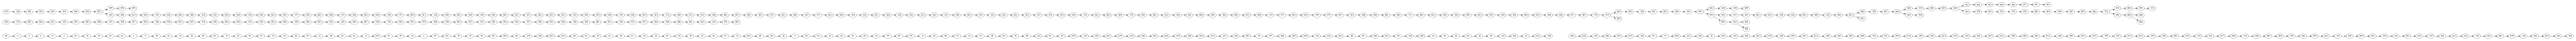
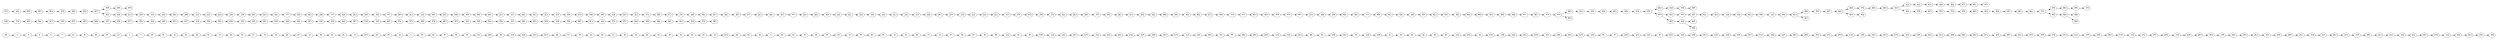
  digraph {
    fontname="IBM Plex Mono"
    rankdir=LR
    node [fontname="IBM Plex Mono"]
    edge [fontname="IBM Plex Mono"]
    40
    3
    4
    6
    8
    7
    16
    35
    46
    47
    22
    1
    9
    19
    31
    41
    36
    45
    51
    54
    63
    75
    72
    93
    33
    43
    29
    14
    38
    61
    26
    71
    107
    67
    49
    12
    2
    39
    83
    89
    73
    76
    84
    105
    82
    119
    124
    125
    110
    48
    57
    70
    11
    10
    17
    20
    15
    24
    44
    30
    21
    32
    37
    13
    101
    60
    50
    18
    5
    52
    53
    55
    23
    27
    28
    65
    79
    87
    59
    62
    66
    85
    74
    64
    77
    78
    69
    90
    80
    111
    91
    98
    109
    113
    132
    127
    139
    141
    143
    166
    168
    169
    220
    153
    131
    117
    142
    103
    96
    99
    104
    106
    108
    112
    116
    123
    88
    92
    145
    162
    94
    118
    120
    81
    25
    34
    42
    58
    56
    115
    114
    68
    136
    138
+   144
    146
    158
    147
    184
    135
    129
    126
    95
    97
    100
    121
    122
    86
    102
    134
    128
    152
    140
    148
    149
    157
    151
    150
    167
    183
    200
    192
    172
    198
    133
    130
    137
    164
    178
    154
    155
    165
    161
    180
    181
    182
    191
    186
    207
    215
    237
    199
    175
    173
    163
    159
    196
    202
    170
    176
    171
    177
    188
    174
    160
    189
    203
    179
    156
    195
    212
    227
    270
    209
    216
    194
    217
    232
    231
    219
    201
    213
    222
    234
    211
    247
    190
    214
    226
    224
    236
    204
    248
    275
    301
    266
    267
    249
    221
    185
    208
    197
    218
    277
    205
    206
    210
    223
    187
    193
    233
    246
    250
    241
    229
    252
    258
    240
    245
    259
    235
    243
    262
    287
    238
    239
    242
    276
    279
    300
    278
    303
    257
    251
    255
    256
    296
    317
    254
    225
    228
    230
    253
    281
    311
    264
    271
    272
    268
    280
    286
    261
    263
    269
    273
    282
    274
    244
    293
    299
    310
    329
    354
    318
    307
    289
    305
    294
    295
    298
    314
    309
    319
    320
    306
    308
    325
    332
    338
    330
    334
    345
    363
    356
    297
    339
    285
    288
    292
    260
    283
    284
    290
    291
    304
    312
    316
    344
    302
    340
    349
    346
    341
    315
    327
    381
    355
    352
    359
    394
    370
    348
    347
    358
    369
    353
    371
    389
    372
    376
    380
    402
    397
    385
    387
    377
    362
    386
    367
    417
    366
    368
    364
    313
    321
    328
    342
    322
    323
    336
    337
    350
    343
    324
    335
    331
    326
    351
    357
    374
    378
    390
    373
    361
    383
    384
    379
    395
    382
    333
    360
    365
    408
    396
    406
    403
    375
    404
    414
    427
    434
    454
    444
    429
    447
    393
    388
    398
    401
    405
    411
    409
    416
    436
    420
    399
    433
    439
    450
    456
    448
    392
    400
    428
    421
    407
    424
    419
    445
    449
    451
    435
    413
    425
    430
    441
    422
    452
    494
    443
    455
    487
    478
    489
    442
    463
    437
    431
    423
    418
    410
    426
    440
    415
    446
    453
    458
    467
    499
    497
    460
    468
    469
    475
    498
    481
    438
    432
    462
    464
    461
    470
    476
    484
    486
    477
    491
    492
    412
    391
    473
    479
    482
    493
    485
    457
    459
    466
    471
    474
    495
    483
    480
    496
    472
    488
    500
    465
    490
    40 -> 3
    3 -> 4
    4 -> 6
    6 -> 8
    8 -> 7
    7 -> 16
    16 -> 35
    35 -> 46
    46 -> 47
    47 -> 22
    22 -> 1
    1 -> 9
    9 -> 19
    19 -> 31
    31 -> 41
    41 -> 36
    36 -> 45
    45 -> 51
    51 -> 54
    54 -> 63
    63 -> 75
    75 -> 72
    72 -> 93
    93 -> 33
    33 -> 43
    43 -> 29
    29 -> 14
    14 -> 38
    38 -> 61
    61 -> 26
    26 -> 71
    71 -> 107
    107 -> 67
    67 -> 49
    49 -> 12
    12 -> 2
    2 -> 39
    39 -> 83
    83 -> 89
    89 -> 73
    73 -> 76
    76 -> 84
    84 -> 105
    105 -> 82
    82 -> 119
    119 -> 124
    124 -> 125
    125 -> 110
    110 -> 48
    48 -> 57
    57 -> 70
    70 -> 11
    11 -> 10
    10 -> 17
    17 -> 20
    20 -> 15
    15 -> 24
    24 -> 44
    44 -> 30
    30 -> 21
    21 -> 32
    32 -> 37
    37 -> 13
    13 -> 101
    101 -> 60
    60 -> 50
    50 -> 18
    18 -> 5
    5 -> 52
    52 -> 53
    53 -> 55
    55 -> 23
    23 -> 27
    27 -> 28
    28 -> 65
    65 -> 79
    79 -> 87
    87 -> 59
    59 -> 62
    62 -> 66
    66 -> 85
    85 -> 74
    74 -> 64
    64 -> 77
    77 -> 78
    78 -> 69
    69 -> 90
    90 -> 80
    80 -> 111
    111 -> 91
    91 -> 98
    98 -> 109
    109 -> 113
    113 -> 132
    132 -> 127
    127 -> 139
    139 -> 141
    141 -> 143
    143 -> 166
    166 -> 168
    168 -> 169
    169 -> 220
    220 -> 153
    153 -> 131
    131 -> 117
    117 -> 142
    142 -> 103
    103 -> 96
    96 -> 99
    99 -> 104
    104 -> 106
    106 -> 108
    108 -> 112
    112 -> 116
    116 -> 123
    123 -> 88
    88 -> 92
    92 -> 145
    145 -> 162
    162 -> 94
    94 -> 118
    118 -> 120
    120 -> 81
    81 -> 25
    25 -> 34
    34 -> 42
    42 -> 58
    58 -> 56
    56 -> 115
    115 -> 114
    114 -> 68
    68 -> 136
    136 -> 138
+   138 -> 144
+   144 -> 146
    146 -> 158
    158 -> 147
    147 -> 184
    184 -> 135
    135 -> 129
    129 -> 126
    126 -> 95
    95 -> 97
    97 -> 100
    100 -> 121
    121 -> 122
    122 -> 86
    86 -> 102
    102 -> 134
    134 -> 128
    128 -> 152
    152 -> 140
    140 -> 148
    148 -> 149
    149 -> 157
    157 -> 151
    151 -> 150
    150 -> 167
    167 -> 183
    183 -> 200
    200 -> 192
    192 -> 172
    172 -> 198
    198 -> 133
    133 -> 130
    130 -> 137
    137 -> 164
    164 -> 178
    178 -> 154
    154 -> 155
    155 -> 165
    165 -> 161
    161 -> 180
    180 -> 181
    181 -> 182
    182 -> 191
    191 -> 186
    186 -> 207
    207 -> 215
    215 -> 237
    237 -> 199
    199 -> 175
    175 -> 173
    173 -> 163
    163 -> 159
    159 -> 196
    196 -> 202
    202 -> 170
    170 -> 176
    176 -> 171
    171 -> 177
    177 -> 188
    188 -> 174
    174 -> 160
    160 -> 189
    189 -> 203
    203 -> 179
    179 -> 156
    156 -> 195
    195 -> 212
    212 -> 227
    227 -> 270
    270 -> 209
    209 -> 216
    216 -> 194
    194 -> 217
    217 -> 232
    232 -> 231
    231 -> 219
    219 -> 201
    201 -> 213
    213 -> 222
    222 -> 234
    234 -> 211
    211 -> 247
    247 -> 190
    190 -> 214
    214 -> 226
    226 -> 224
    224 -> 236
    236 -> 204
    248 -> 275
    275 -> 301
    301 -> 266
    266 -> 267
    267 -> 249
    249 -> 221
    221 -> 185
    185 -> 208
    208 -> 197
    197 -> 218
    218 -> 277
    277 -> 205
    205 -> 206
    206 -> 210
    210 -> 223
    223 -> 187
    187 -> 193
    193 -> 233
    233 -> 246
    246 -> 250
    250 -> 241
    241 -> 229
    229 -> 252
    252 -> 258
    258 -> 240
    240 -> 245
    245 -> 259
    259 -> 235
    235 -> 243
    243 -> 262
    262 -> 287
    287 -> 238
    238 -> 239
    239 -> 242
    242 -> 276
    276 -> 279
    279 -> 300
    300 -> 278
    278 -> 303
    303 -> 257
    257 -> 251
    251 -> 255
    255 -> 256
    256 -> 296
    296 -> 317
    317 -> 254
    254 -> 225
    225 -> 228
    228 -> 230
    230 -> 253
    253 -> 281
    281 -> 311
    311 -> 264
    264 -> 271
    271 -> 272
    272 -> 268
    268 -> 280
    280 -> 286
    286 -> 261
    261 -> 263
    263 -> 269
    269 -> 273
    273 -> 282
    274 -> 244
    244 -> 293
    293 -> 299
    299 -> 310
    310 -> 329
    329 -> 354
    354 -> 318
    318 -> 307
    307 -> 289
    307 -> 305
    289 -> 294
    305 -> 298
    294 -> 295
    298 -> 314
    314 -> 309
    309 -> 319
    319 -> 320
    320 -> 306
    306 -> 308
    308 -> 325
    325 -> 332
    332 -> 338
    338 -> 330
    330 -> 334
    334 -> 345
    345 -> 363
    363 -> 356
    356 -> 297
    297 -> 339
    339 -> 285
    285 -> 288
    288 -> 292
    292 -> 260
    260 -> 283
    283 -> 284
    284 -> 290
    290 -> 291
    291 -> 304
    304 -> 312
    312 -> 316
    316 -> 344
    344 -> 302
    302 -> 340
    340 -> 349
    349 -> 346
    346 -> 341
    341 -> 315
    315 -> 327
    327 -> 381
    381 -> 355
    355 -> 352
    352 -> 359
    359 -> 394
    394 -> 370
    370 -> 348
    348 -> 347
    347 -> 358
    358 -> 369
    369 -> 353
    353 -> 371
    371 -> 389
    389 -> 372
    372 -> 376
    376 -> 380
    380 -> 402
    402 -> 397
    397 -> 385
    385 -> 387
    387 -> 377
    377 -> 362
    362 -> 386
    386 -> 367
    367 -> 417
    417 -> 366
    366 -> 368
    368 -> 364
    364 -> 313
    313 -> 321
    321 -> 328
    328 -> 342
    342 -> 322
    322 -> 323
    323 -> 336
    336 -> 337
    337 -> 350
    350 -> 343
    343 -> 324
    324 -> 335
    335 -> 331
    331 -> 326
    326 -> 351
    351 -> 357
    357 -> 374
    374 -> 378
    378 -> 390
    390 -> 373
    373 -> 361
    361 -> 383
    383 -> 384
    384 -> 379
    379 -> 395
    395 -> 382
    382 -> 333
    333 -> 360
    360 -> 365
    365 -> 408
    408 -> 396
    396 -> 406
    406 -> 403
    403 -> 375
    375 -> 404
    404 -> 414
    414 -> 427
    427 -> 434
    434 -> 454
    454 -> 444
    444 -> 429
    429 -> 447
    447 -> 393
    393 -> 388
    388 -> 398
    398 -> 401
    401 -> 405
    405 -> 411
    411 -> 409
    409 -> 416
    416 -> 436
    436 -> 420
    420 -> 399
    399 -> 433
    433 -> 439
    439 -> 450
    450 -> 456
    456 -> 448
    448 -> 392
    392 -> 400
    400 -> 428
    428 -> 421
    421 -> 407
    407 -> 424
    424 -> 419
    419 -> 445
    419 -> 449
    445 -> 451
    451 -> 435
    435 -> 413
    413 -> 425
    425 -> 430
    430 -> 441
    441 -> 422
    422 -> 452
    422 -> 494
    452 -> 443
    494 -> 455
    494 -> 487
    443 -> 478
    455 -> 442
    487 -> 463
    478 -> 489
    442 -> 437
    463 -> 465
    463 -> 490
    437 -> 431
    431 -> 423
    423 -> 418
    418 -> 410
    410 -> 426
    426 -> 440
    440 -> 415
    415 -> 446
    446 -> 453
    453 -> 458
    453 -> 467
    458 -> 499
    499 -> 497
    497 -> 460
    460 -> 468
    460 -> 469
    468 -> 475
    469 -> 498
    475 -> 481
    481 -> 438
    438 -> 432
    432 -> 462
    432 -> 464
    462 -> 461
    464 -> 470
    461 -> 476
    470 -> 412
    476 -> 484
    484 -> 486
    486 -> 477
    477 -> 491
    491 -> 492
    412 -> 391
    391 -> 473
    473 -> 479
    479 -> 482
    482 -> 493
    493 -> 485
    485 -> 457
    457 -> 459
    459 -> 466
    466 -> 471
    471 -> 474
    471 -> 495
    474 -> 483
    495 -> 480
    483 -> 496
    480 -> 488
    480 -> 500
    496 -> 472
  }
